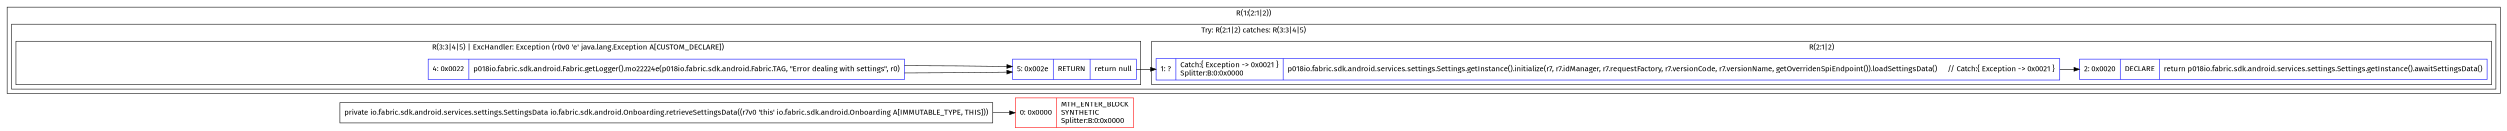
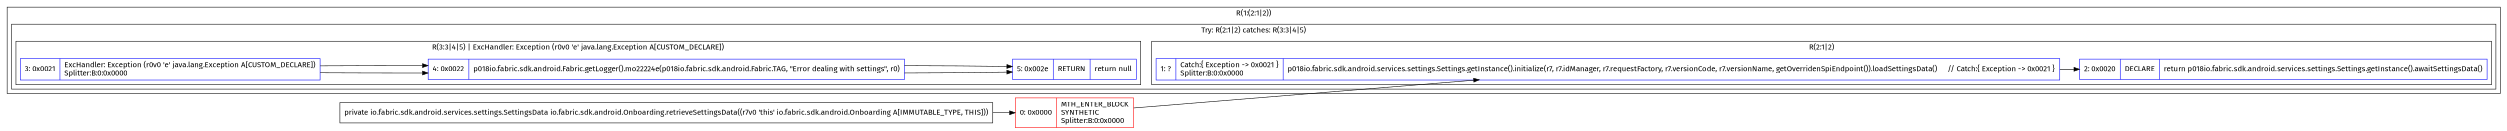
  digraph {
    fontname="Fira Sans"
    rankdir=LR
    node [color=blue fontname="Fira Sans" shape=record]
    edge [fontname="Fira Sans"]
    n1 [label="{1\:\ ?|Catch:\{ Exception \-\> 0x0021 \}\lSplitter:B:0:0x0000\l|p018io.fabric.sdk.android.services.settings.Settings.getInstance().initialize(r7, r7.idManager, r7.requestFactory, r7.versionCode, r7.versionName, getOverridenSpiEndpoint()).loadSettingsData()     \/\/ Catch:\{ Exception \-\> 0x0021 \}\l}"]
    n2 [label="{2\:\ 0x0020|DECLARE\l|return p018io.fabric.sdk.android.services.settings.Settings.getInstance().awaitSettingsData()\l}"]
+   n3 [label="{3\:\ 0x0021|ExcHandler: Exception (r0v0 'e' java.lang.Exception A[CUSTOM_DECLARE])\lSplitter:B:0:0x0000\l}"]
    n4 [label="{4\:\ 0x0022|p018io.fabric.sdk.android.Fabric.getLogger().mo22224e(p018io.fabric.sdk.android.Fabric.TAG, \"Error dealing with settings\", r0)\l}"]
    n5 [label="{5\:\ 0x002e|RETURN\l|return null\l}"]
    n6 [color=red label="{0\:\ 0x0000|MTH_ENTER_BLOCK\lSYNTHETIC\lSplitter:B:0:0x0000\l}"]
    n7 [label="{private io.fabric.sdk.android.services.settings.SettingsData io.fabric.sdk.android.Onboarding.retrieveSettingsData((r7v0 'this' io.fabric.sdk.android.Onboarding A[IMMUTABLE_TYPE, THIS])) }" color=""]
    subgraph cluster_1 {
      label="R(1:(2:1|2))"
      subgraph cluster_2 {
        label="Try: R(2:1|2) catches: R(3:3|4|5)"
        subgraph cluster_3 {
          label="R(2:1|2)"
          n1
          n2
        }
        subgraph cluster_4 {
          label="R(3:3|4|5) | ExcHandler: Exception (r0v0 'e' java.lang.Exception A[CUSTOM_DECLARE])\l"
+         n3
          n4
          n5
        }
      }
    }
    subgraph cluster_5 {
      label="R(3:3|4|5) | ExcHandler: Exception (r0v0 'e' java.lang.Exception A[CUSTOM_DECLARE])\l"
    }
    n1 -> n2
+   n3 -> n4
+   n3 -> n4
    n4 -> n5
    n4 -> n5
-   n5 -> n1
+   n6 -> n1
    n7 -> n6
  }
